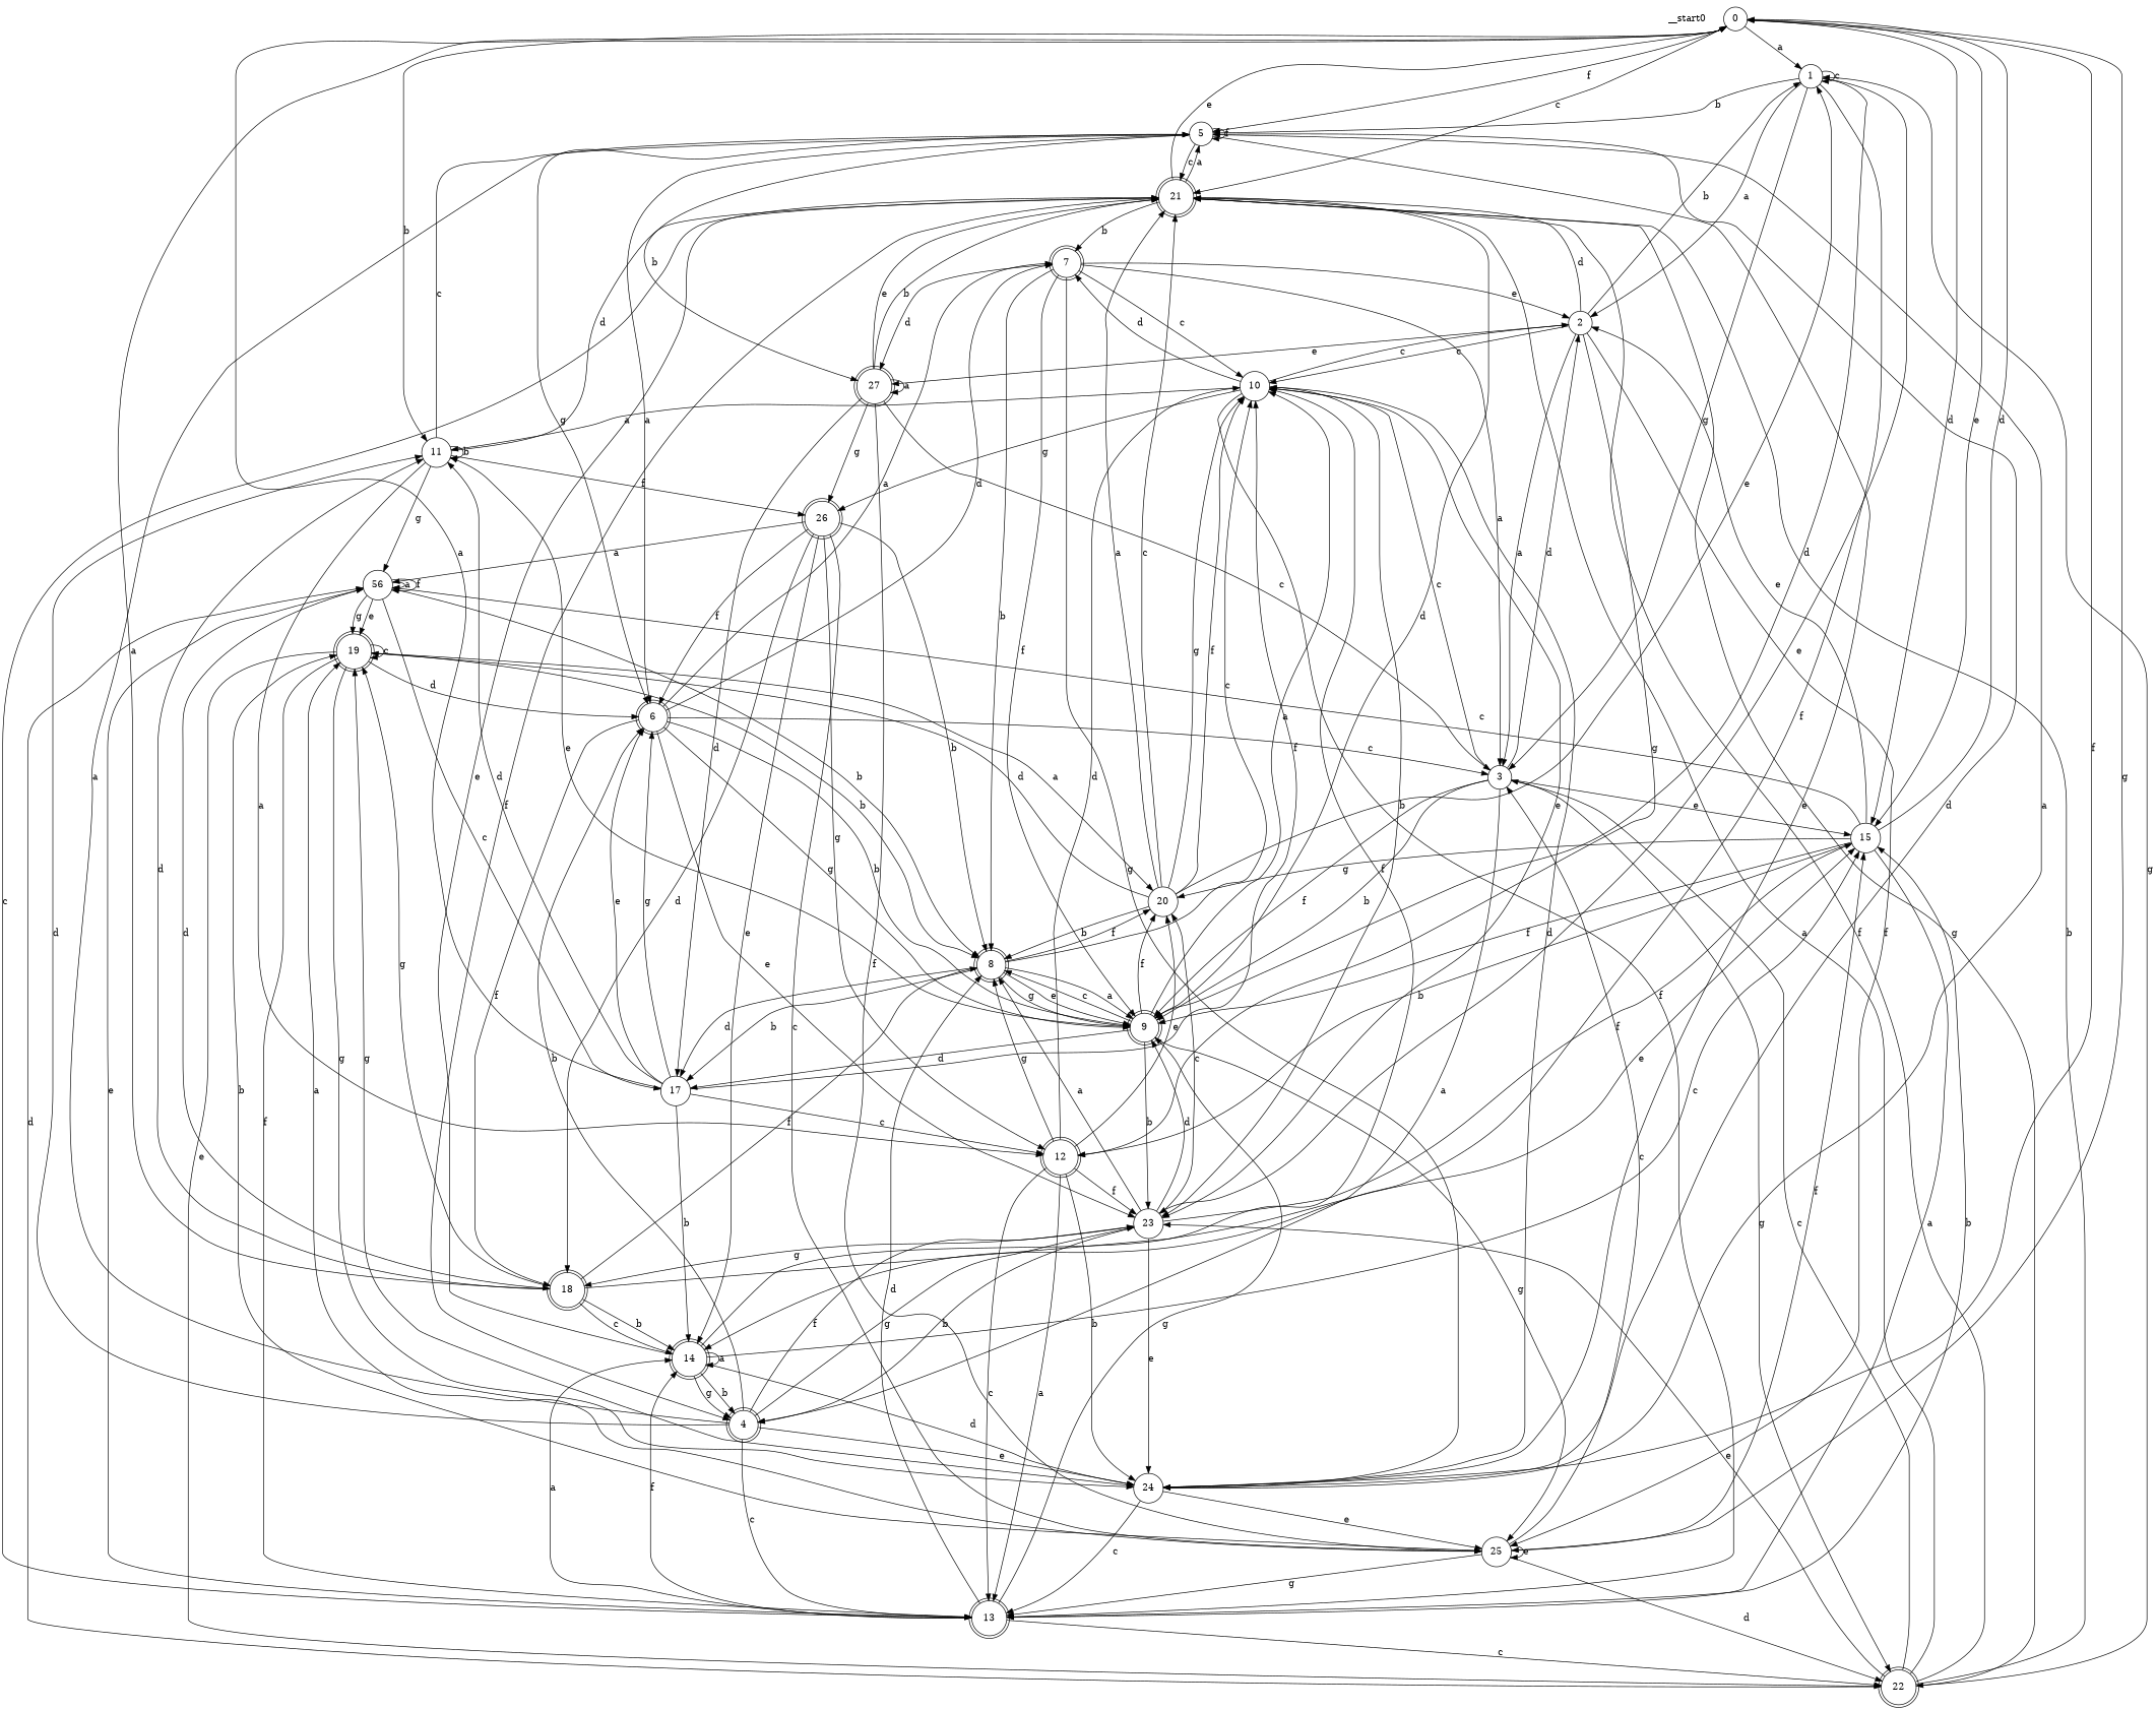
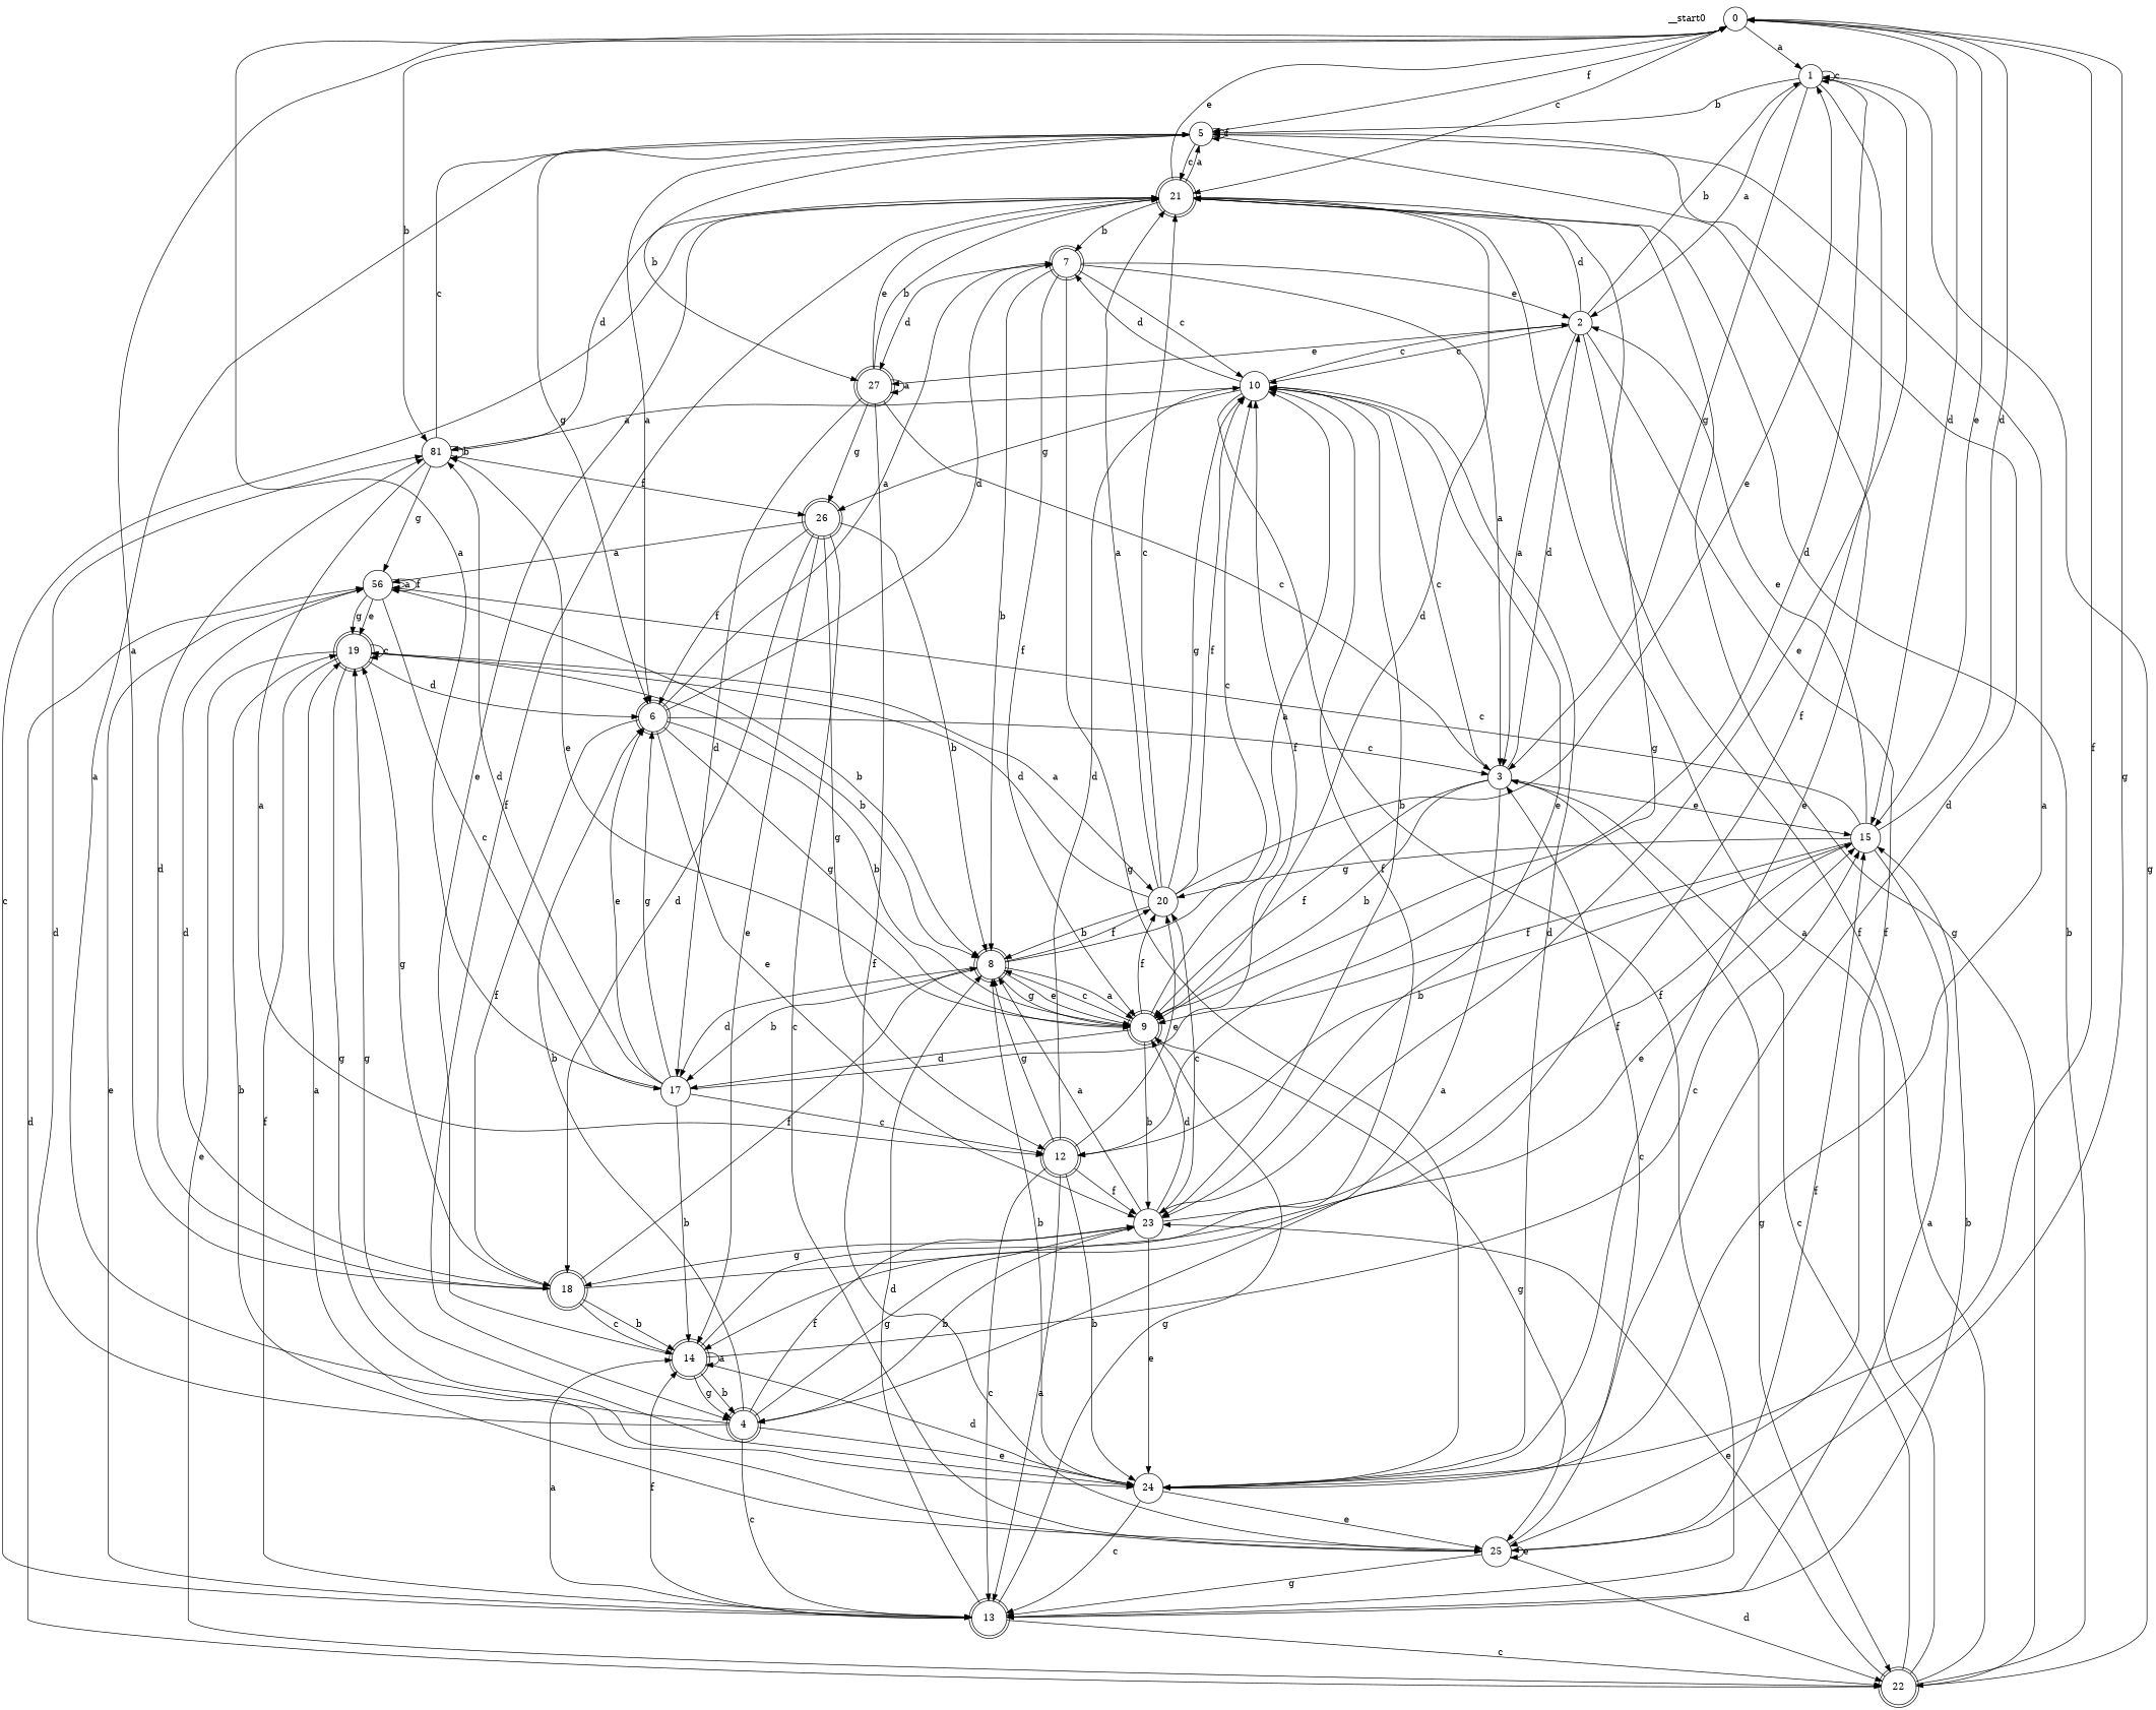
  digraph {
    rankdir=TB
    node [shape=circle color=black fillcolor=white style=filled]
    __start0 [shape=none color="" fillcolor="" style=""]
    n2 [label=0]
    n3 [label=1]
    n4 [label=5]
-   n5 [label=11]
+   n5 [label=81]
    n6 [label=15]
    n7 [label=21 shape=doublecircle style="rounded,filled"]
    n8 [label=25]
    n9 [label=2]
    n10 [label=3]
    n11 [label=9 shape=doublecircle style="rounded,filled"]
    n12 [label=14 shape=doublecircle style="rounded,filled"]
    n13 [label=23]
    n14 [label=27 shape=doublecircle style="rounded,filled"]
    n15 [label=6 shape=doublecircle style="rounded,filled"]
    n16 [label=24]
    n17 [label=12 shape=doublecircle style="rounded,filled"]
    n18 [label=26 shape=doublecircle style="rounded,filled"]
    n19 [label=56]
    n20 [label=13 shape=doublecircle style="rounded,filled"]
    n21 [label=20]
    n22 [label=4 shape=doublecircle style="rounded,filled"]
    n23 [label=22 shape=doublecircle style="rounded,filled"]
    n24 [label=7 shape=doublecircle style="rounded,filled"]
    n25 [label=19 shape=doublecircle style="rounded,filled"]
    n26 [label=10]
    n27 [label=8 shape=doublecircle style="rounded,filled"]
    n28 [label=17]
    n29 [label=18 shape=doublecircle style="rounded,filled"]
    n2 -> n3 [label=a]
    n2 -> n4 [label=f]
    n2 -> n5 [label=b]
    n2 -> n6 [label=d]
    n2 -> n6 [label=e]
    n2 -> n7 [label=c]
    n2 -> n8 [label=g]
    n3 -> n3 [label=c]
    n3 -> n4 [label=b]
    n3 -> n9 [label=a]
    n3 -> n10 [label=g]
    n3 -> n11 [label=d]
    n3 -> n12 [label=f]
    n3 -> n13 [label=e]
    n4 -> n4 [label=f]
    n4 -> n7 [label=c]
    n4 -> n14 [label=b]
    n4 -> n15 [label=a]
    n4 -> n15 [label=g]
    n4 -> n16 [label=d]
    n4 -> n16 [label=e]
    n5 -> n4 [label=c]
    n5 -> n5 [label=b]
    n5 -> n7 [label=d]
    n5 -> n17 [label=a]
    n5 -> n18 [label=f]
    n5 -> n19 [label=g]
    n6 -> n2 [label=d]
    n6 -> n9 [label=e]
    n6 -> n11 [label=f]
    n6 -> n17 [label=b]
    n6 -> n19 [label=c]
    n6 -> n20 [label=a]
    n6 -> n21 [label=g]
    n7 -> n2 [label=e]
    n7 -> n4 [label=a]
    n7 -> n11 [label=d]
    n7 -> n20 [label=c]
    n7 -> n22 [label=f]
    n7 -> n23 [label=g]
    n7 -> n24 [label=b]
    n8 -> n6 [label=f]
    n8 -> n8 [label=e]
    n8 -> n10 [label=c]
    n8 -> n20 [label=g]
    n8 -> n23 [label=d]
    n8 -> n25 [label=a]
    n8 -> n25 [label=b]
    n9 -> n3 [label=b]
    n9 -> n7 [label=d]
    n9 -> n8 [label=f]
    n9 -> n10 [label=a]
    n9 -> n14 [label=e]
    n9 -> n17 [label=g]
    n9 -> n26 [label=c]
    n10 -> n6 [label=e]
    n10 -> n9 [label=d]
    n10 -> n11 [label=b]
    n10 -> n11 [label=f]
    n10 -> n22 [label=a]
    n10 -> n23 [label=g]
    n10 -> n26 [label=c]
    n11 -> n5 [label=e]
    n11 -> n8 [label=g]
    n11 -> n13 [label=b]
    n11 -> n21 [label=f]
    n11 -> n26 [label=a]
    n11 -> n27 [label=c]
    n11 -> n28 [label=d]
    n12 -> n6 [label=c]
    n12 -> n7 [label=e]
    n12 -> n12 [label=a]
    n12 -> n16 [label=d]
    n12 -> n22 [label=b]
    n12 -> n22 [label=g]
    n12 -> n26 [label=f]
    n13 -> n6 [label=f]
    n13 -> n11 [label=d]
    n13 -> n16 [label=e]
    n13 -> n21 [label=c]
    n13 -> n22 [label=b]
    n13 -> n27 [label=a]
    n13 -> n29 [label=g]
    n14 -> n7 [label=b]
    n14 -> n7 [label=e]
    n14 -> n8 [label=f]
    n14 -> n10 [label=c]
    n14 -> n14 [label=a]
    n14 -> n18 [label=g]
    n14 -> n28 [label=d]
    n15 -> n10 [label=c]
    n15 -> n11 [label=b]
    n15 -> n11 [label=g]
    n15 -> n13 [label=e]
    n15 -> n24 [label=a]
    n15 -> n24 [label=d]
    n15 -> n29 [label=f]
    n16 -> n2 [label=f]
    n16 -> n4 [label=a]
    n16 -> n8 [label=e]
    n16 -> n20 [label=c]
    n16 -> n25 [label=g]
    n16 -> n26 [label=d]
+   n16 -> n27 [label=b]
    n17 -> n13 [label=f]
    n17 -> n16 [label=b]
    n17 -> n20 [label=a]
    n17 -> n20 [label=c]
    n17 -> n21 [label=e]
    n17 -> n26 [label=d]
    n17 -> n27 [label=g]
    n18 -> n8 [label=c]
    n18 -> n12 [label=e]
    n18 -> n15 [label=f]
    n18 -> n17 [label=g]
    n18 -> n19 [label=a]
    n18 -> n27 [label=b]
    n18 -> n29 [label=d]
    n19 -> n19 [label=a]
    n19 -> n19 [label=f]
    n19 -> n25 [label=e]
    n19 -> n25 [label=g]
    n19 -> n27 [label=b]
    n19 -> n28 [label=c]
    n19 -> n29 [label=d]
    n20 -> n6 [label=b]
    n20 -> n11 [label=g]
    n20 -> n12 [label=a]
    n20 -> n12 [label=f]
    n20 -> n19 [label=e]
    n20 -> n23 [label=c]
    n20 -> n27 [label=d]
    n21 -> n3 [label=e]
    n21 -> n7 [label=a]
    n21 -> n7 [label=c]
    n21 -> n25 [label=d]
    n21 -> n26 [label=f]
    n21 -> n26 [label=g]
    n21 -> n27 [label=b]
    n22 -> n4 [label=a]
    n22 -> n5 [label=d]
    n22 -> n13 [label=f]
    n22 -> n13 [label=g]
    n22 -> n15 [label=b]
    n22 -> n16 [label=e]
    n22 -> n20 [label=c]
    n23 -> n3 [label=g]
    n23 -> n7 [label=a]
    n23 -> n7 [label=b]
    n23 -> n7 [label=f]
    n23 -> n10 [label=c]
    n23 -> n13 [label=e]
    n23 -> n19 [label=d]
    n24 -> n9 [label=e]
    n24 -> n10 [label=a]
    n24 -> n11 [label=f]
    n24 -> n14 [label=d]
    n24 -> n16 [label=g]
    n24 -> n26 [label=c]
    n24 -> n27 [label=b]
    n25 -> n15 [label=d]
    n25 -> n16 [label=g]
    n25 -> n20 [label=f]
    n25 -> n21 [label=a]
    n25 -> n23 [label=e]
    n25 -> n25 [label=c]
    n25 -> n27 [label=b]
    n26 -> n5 [label=a]
    n26 -> n9 [label=c]
    n26 -> n13 [label=b]
    n26 -> n13 [label=e]
    n26 -> n18 [label=g]
    n26 -> n20 [label=f]
    n26 -> n24 [label=d]
    n27 -> n11 [label=a]
    n27 -> n11 [label=e]
    n27 -> n11 [label=g]
    n27 -> n21 [label=f]
    n27 -> n26 [label=c]
    n27 -> n28 [label=b]
    n27 -> n28 [label=d]
    n28 -> n2 [label=a]
    n28 -> n5 [label=d]
    n28 -> n12 [label=b]
    n28 -> n15 [label=e]
    n28 -> n15 [label=g]
    n28 -> n17 [label=c]
    n28 -> n26 [label=f]
    n29 -> n2 [label=a]
    n29 -> n5 [label=d]
    n29 -> n6 [label=e]
    n29 -> n12 [label=b]
    n29 -> n12 [label=c]
    n29 -> n25 [label=g]
    n29 -> n27 [label=f]
  }
